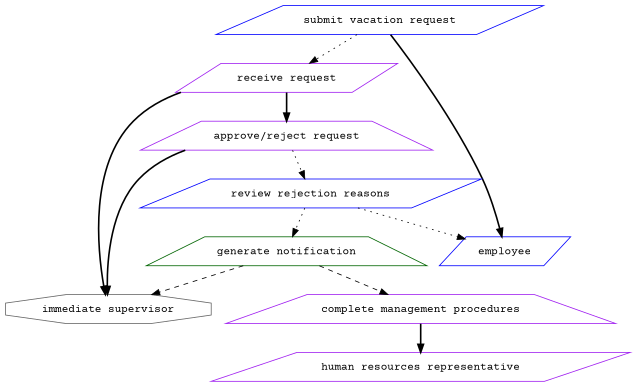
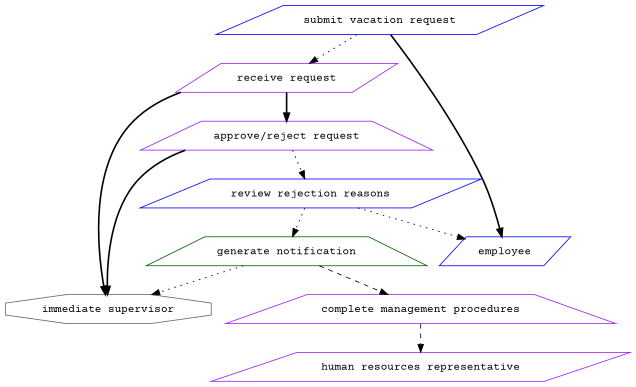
  strict digraph {
    fontname="Courier Prime"
    node [color=purple fontname="Courier Prime" shape=parallelogram]
    edge [attrs="{'type': 'actor performer', 'label': 'actor performer'}" fontname="Courier Prime" style=dotted]
    "submit vacation request" [attrs="{'type': 'Activity', 'label': 'submit vacation request'}" color=blue]
    "receive request" [attrs="{'type': 'Activity', 'label': 'receive request'}"]
    employee [attrs="{'type': 'Actor', 'label': 'employee'}" color=blue]
    "approve/reject request" [attrs="{'type': 'Activity', 'label': 'approve/reject request'}" shape=trapezium]
    "immediate supervisor" [attrs="{'type': 'Actor', 'label': 'immediate supervisor'}" color=gray40 shape=octagon]
    "review rejection reasons" [attrs="{'type': 'Activity', 'label': 'review rejection reasons'}" color=blue]
    "generate notification" [attrs="{'type': 'Activity', 'label': 'generate notification'}" color=darkgreen shape=trapezium]
    "complete management procedures" [attrs="{'type': 'Activity', 'label': 'complete management procedures'}" shape=trapezium]
    "human resources representative" [attrs="{'type': 'Actor', 'label': 'human resources representative'}"]
    "submit vacation request" -> "receive request" [attrs="{'type': 'flow', 'label': 'flow'}"]
    "submit vacation request" -> employee [style=bold]
    "receive request" -> "approve/reject request" [attrs="{'type': 'flow', 'label': 'flow'}" style=bold]
    "receive request" -> "immediate supervisor" [style=bold]
    "approve/reject request" -> "immediate supervisor" [style=bold]
    "approve/reject request" -> "review rejection reasons" [attrs="{'type': 'flow', 'label': 'flow'}"]
    "review rejection reasons" -> employee
    "review rejection reasons" -> "generate notification" [attrs="{'type': 'flow', 'label': 'flow'}"]
-   "generate notification" -> "immediate supervisor" [style=dashed]
+   "generate notification" -> "immediate supervisor"
    "generate notification" -> "complete management procedures" [attrs="{'type': 'flow', 'label': 'flow'}" style=dashed]
-   "complete management procedures" -> "human resources representative" [style=bold]
+   "complete management procedures" -> "human resources representative" [style=dashed]
  }
